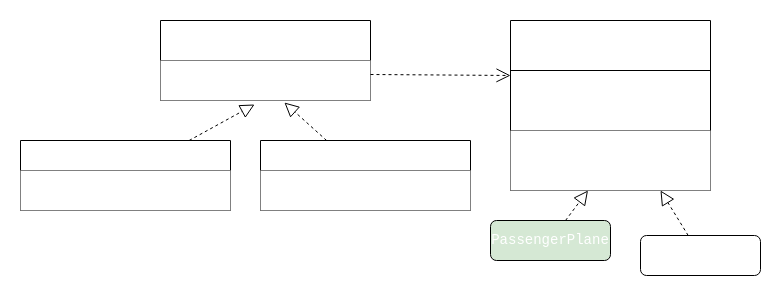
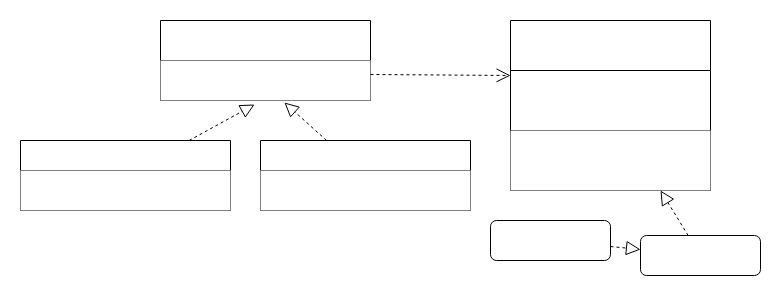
  <mxCell id="0" />
  <mxCell id="1" parent="0" />
  <mxCell id="2" value="&lt;span style=&quot;color: rgb(255, 255, 255); font-family: &amp;quot;Söhne Mono&amp;quot;, Monaco, &amp;quot;Andale Mono&amp;quot;, &amp;quot;Ubuntu Mono&amp;quot;, monospace; font-size: 14px; text-align: left;&quot;&gt;&amp;lt;&amp;lt;interface&amp;gt;&amp;gt;&lt;br&gt;&lt;b&gt;Plane&lt;/b&gt;&lt;/span&gt;" style="swimlane;fontStyle=0;childLayout=stackLayout;horizontal=1;startSize=50;horizontalStack=0;resizeParent=1;resizeParentMax=0;resizeLast=0;collapsible=1;marginBottom=0;whiteSpace=wrap;html=1;" parent="1" vertex="1"><mxGeometry x="510" y="20" width="200" height="170" as="geometry" /></mxCell>
  <mxCell id="3" value="&lt;span style=&quot;color: rgb(255, 255, 255); font-family: &amp;quot;Söhne Mono&amp;quot;, Monaco, &amp;quot;Andale Mono&amp;quot;, &amp;quot;Ubuntu Mono&amp;quot;, monospace; font-size: 14px;&quot;&gt;+ manufacturer: string&lt;br&gt;  + model: string&lt;/span&gt;" style="text;strokeColor=default;fillColor=default;align=left;verticalAlign=middle;spacingLeft=4;spacingRight=4;overflow=hidden;points=[[0,0.5],[1,0.5]];portConstraint=eastwest;rotatable=0;whiteSpace=wrap;html=1;" parent="2" vertex="1"><mxGeometry y="50" width="200" height="60" as="geometry" /></mxCell>
  <mxCell id="4" value="&lt;span style=&quot;color: rgb(255, 255, 255); font-family: &amp;quot;Söhne Mono&amp;quot;, Monaco, &amp;quot;Andale Mono&amp;quot;, &amp;quot;Ubuntu Mono&amp;quot;, monospace; font-size: 14px;&quot;&gt;+ takeOff(): void&lt;br&gt;  + land(): void&lt;/span&gt;" style="text;strokeColor=none;fillColor=default;align=left;verticalAlign=middle;spacingLeft=4;spacingRight=4;overflow=hidden;points=[[0,0.5],[1,0.5]];portConstraint=eastwest;rotatable=0;whiteSpace=wrap;html=1;" parent="2" vertex="1"><mxGeometry y="110" width="200" height="60" as="geometry" /></mxCell>
- <mxCell id="5" style="edgeStyle=none;html=1;fontColor=#FFFFFF;endArrow=block;endFill=0;dashed=1;endSize=12;" parent="1" source="6" target="4" edge="1"><mxGeometry relative="1" as="geometry" /></mxCell>
- <mxCell id="6" value="&lt;span style=&quot;font-family: Consolas, &amp;quot;Courier New&amp;quot;, monospace; font-size: 14px; background-color: initial;&quot;&gt;&lt;font color=&quot;#ffffff&quot;&gt;PassengerPlane&lt;/font&gt;&lt;/span&gt;" style="rounded=1;whiteSpace=wrap;html=1;fontStyle=0;startSize=50;fillColor=#d5e8d4;" parent="1" vertex="1"><mxGeometry x="490" y="220" width="120" height="40" as="geometry" /></mxCell>
+ <mxCell id="5" style="edgeStyle=none;html=1;fontColor=#FFFFFF;endArrow=block;endFill=0;dashed=1;endSize=12;" parent="1" source="6" target="8" edge="1"><mxGeometry relative="1" as="geometry" /></mxCell>
+ <mxCell id="6" value="&lt;span style=&quot;font-family: Consolas, &amp;quot;Courier New&amp;quot;, monospace; font-size: 14px; background-color: initial;&quot;&gt;&lt;font color=&quot;#ffffff&quot;&gt;PassengerPlane&lt;/font&gt;&lt;/span&gt;" style="rounded=1;whiteSpace=wrap;html=1;fontStyle=0;startSize=50;" parent="1" vertex="1"><mxGeometry x="490" y="220" width="120" height="40" as="geometry" /></mxCell>
  <mxCell id="7" style="edgeStyle=none;html=1;entryX=0.75;entryY=1;entryDx=0;entryDy=0;fontColor=#FFFFFF;endArrow=block;endFill=0;dashed=1;endSize=12;" parent="1" source="8" target="2" edge="1"><mxGeometry relative="1" as="geometry" /></mxCell>
  <mxCell id="8" value="&lt;div style=&quot;font-family: Consolas, &amp;quot;Courier New&amp;quot;, monospace; font-size: 14px; line-height: 19px;&quot;&gt;&lt;font color=&quot;#ffffff&quot;&gt;CargoPlane&lt;/font&gt;&lt;/div&gt;" style="rounded=1;whiteSpace=wrap;html=1;fontStyle=0;startSize=50;" parent="1" vertex="1"><mxGeometry x="640" y="235" width="120" height="40" as="geometry" /></mxCell>
  <mxCell id="9" value="&lt;span style=&quot;color: rgb(255, 255, 255); font-family: &amp;quot;Söhne Mono&amp;quot;, Monaco, &amp;quot;Andale Mono&amp;quot;, &amp;quot;Ubuntu Mono&amp;quot;, monospace; font-size: 14px; text-align: left;&quot;&gt;&amp;lt;&amp;lt;interface&amp;gt;&amp;gt;&lt;/span&gt;&lt;div style=&quot;font-family: Consolas, &amp;quot;Courier New&amp;quot;, monospace; font-size: 14px; line-height: 19px;&quot;&gt;&lt;font color=&quot;#ffffff&quot;&gt;PlaneFactory&lt;/font&gt;&lt;/div&gt;" style="swimlane;fontStyle=0;childLayout=stackLayout;horizontal=1;startSize=40;horizontalStack=0;resizeParent=1;resizeParentMax=0;resizeLast=0;collapsible=1;marginBottom=0;whiteSpace=wrap;html=1;labelBackgroundColor=none;fillColor=default;" parent="1" vertex="1"><mxGeometry x="160" y="20" width="210" height="80" as="geometry" /></mxCell>
  <mxCell id="10" value="&lt;span style=&quot;color: rgb(255, 255, 255); font-family: &amp;quot;Söhne Mono&amp;quot;, Monaco, &amp;quot;Andale Mono&amp;quot;, &amp;quot;Ubuntu Mono&amp;quot;, monospace; font-size: 14px;&quot;&gt;&lt;i&gt;  + createPlane(): Plane&lt;/i&gt;&lt;/span&gt;" style="text;strokeColor=none;fillColor=default;align=left;verticalAlign=middle;spacingLeft=4;spacingRight=4;overflow=hidden;points=[[0,0.5],[1,0.5]];portConstraint=eastwest;rotatable=0;whiteSpace=wrap;html=1;labelBackgroundColor=none;" parent="9" vertex="1"><mxGeometry y="40" width="210" height="40" as="geometry" /></mxCell>
  <mxCell id="11" style="edgeStyle=none;html=1;fontColor=#FFFFFF;dashed=1;endArrow=open;endFill=0;exitX=1;exitY=0.35;exitDx=0;exitDy=0;exitPerimeter=0;endSize=12;entryX=0;entryY=0.083;entryDx=0;entryDy=0;entryPerimeter=0;" parent="1" source="10" target="3" edge="1"><mxGeometry relative="1" as="geometry"><mxPoint x="405" y="92" as="targetPoint" /></mxGeometry></mxCell>
  <mxCell id="12" style="edgeStyle=none;html=1;entryX=0.448;entryY=1.1;entryDx=0;entryDy=0;endArrow=block;endFill=0;endSize=12;entryPerimeter=0;dashed=1;" parent="1" source="13" target="10" edge="1"><mxGeometry relative="1" as="geometry" /></mxCell>
  <mxCell id="13" value="&lt;div style=&quot;font-family: Consolas, &amp;quot;Courier New&amp;quot;, monospace; font-size: 14px; line-height: 19px;&quot;&gt;&lt;font color=&quot;#ffffff&quot;&gt;PassangerPlaneFactory&lt;/font&gt;&lt;/div&gt;" style="swimlane;fontStyle=0;childLayout=stackLayout;horizontal=1;startSize=30;horizontalStack=0;resizeParent=1;resizeParentMax=0;resizeLast=0;collapsible=1;marginBottom=0;whiteSpace=wrap;html=1;labelBackgroundColor=none;fillColor=default;" parent="1" vertex="1"><mxGeometry x="20" y="140" width="210" height="70" as="geometry" /></mxCell>
  <mxCell id="14" value="&lt;span style=&quot;color: rgb(255, 255, 255); font-family: &amp;quot;Söhne Mono&amp;quot;, Monaco, &amp;quot;Andale Mono&amp;quot;, &amp;quot;Ubuntu Mono&amp;quot;, monospace; font-size: 14px;&quot;&gt;&lt;i&gt;  + createPlane(): Plane&lt;/i&gt;&lt;/span&gt;" style="text;strokeColor=none;fillColor=default;align=left;verticalAlign=middle;spacingLeft=4;spacingRight=4;overflow=hidden;points=[[0,0.5],[1,0.5]];portConstraint=eastwest;rotatable=0;whiteSpace=wrap;html=1;labelBackgroundColor=none;" parent="13" vertex="1"><mxGeometry y="30" width="210" height="40" as="geometry" /></mxCell>
  <mxCell id="15" style="edgeStyle=none;html=1;entryX=0.59;entryY=1.05;entryDx=0;entryDy=0;entryPerimeter=0;endArrow=block;endFill=0;endSize=12;dashed=1;" parent="1" source="16" target="10" edge="1"><mxGeometry relative="1" as="geometry" /></mxCell>
  <mxCell id="16" value="&lt;div style=&quot;font-family: Consolas, &amp;quot;Courier New&amp;quot;, monospace; font-size: 14px; line-height: 19px;&quot;&gt;&lt;font color=&quot;#ffffff&quot;&gt;CargoPlaneFactory&lt;/font&gt;&lt;/div&gt;" style="swimlane;fontStyle=0;childLayout=stackLayout;horizontal=1;startSize=30;horizontalStack=0;resizeParent=1;resizeParentMax=0;resizeLast=0;collapsible=1;marginBottom=0;whiteSpace=wrap;html=1;labelBackgroundColor=none;fillColor=default;" parent="1" vertex="1"><mxGeometry x="260" y="140" width="210" height="70" as="geometry" /></mxCell>
  <mxCell id="17" value="&lt;span style=&quot;color: rgb(255, 255, 255); font-family: &amp;quot;Söhne Mono&amp;quot;, Monaco, &amp;quot;Andale Mono&amp;quot;, &amp;quot;Ubuntu Mono&amp;quot;, monospace; font-size: 14px;&quot;&gt;&lt;i&gt;  + createPlane(): Plane&lt;/i&gt;&lt;/span&gt;" style="text;strokeColor=none;fillColor=default;align=left;verticalAlign=middle;spacingLeft=4;spacingRight=4;overflow=hidden;points=[[0,0.5],[1,0.5]];portConstraint=eastwest;rotatable=0;whiteSpace=wrap;html=1;labelBackgroundColor=none;" parent="16" vertex="1"><mxGeometry y="30" width="210" height="40" as="geometry" /></mxCell>
